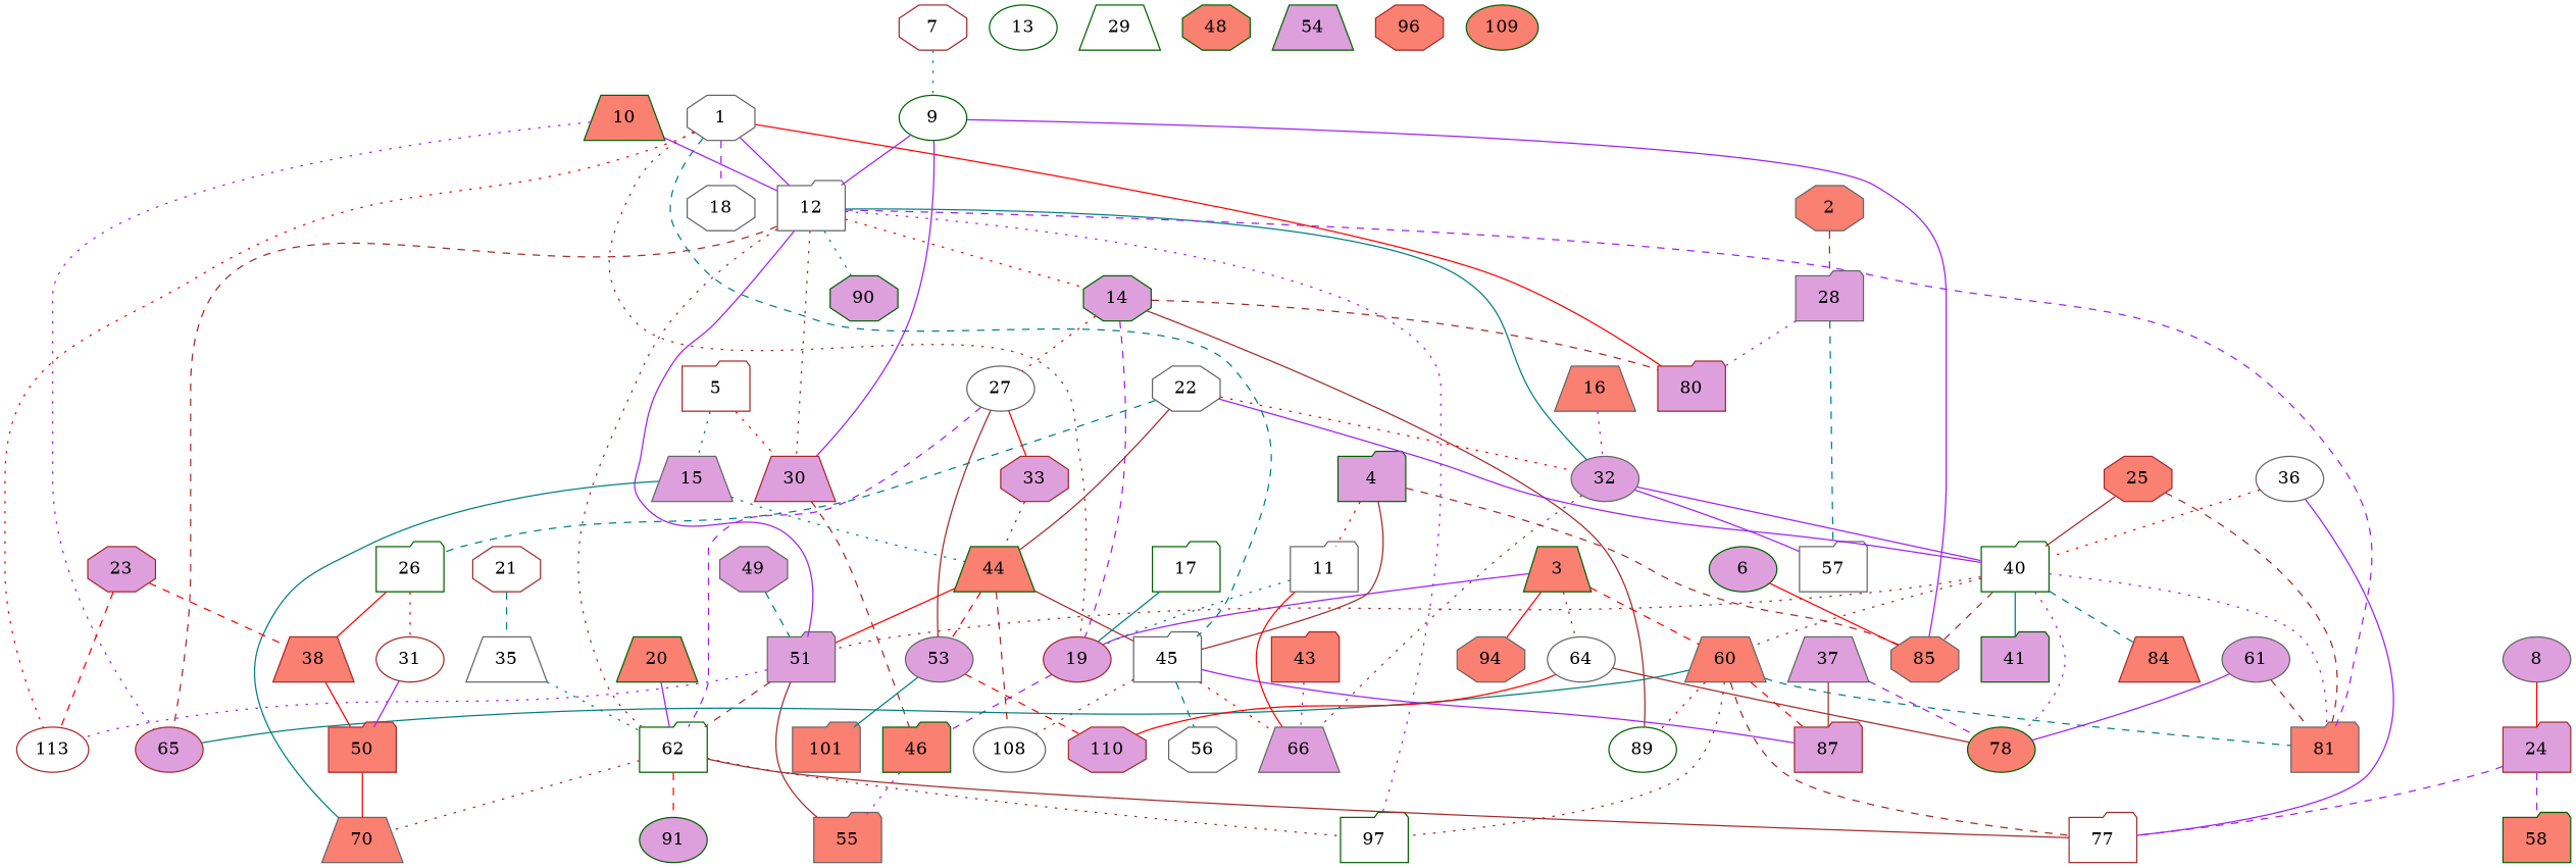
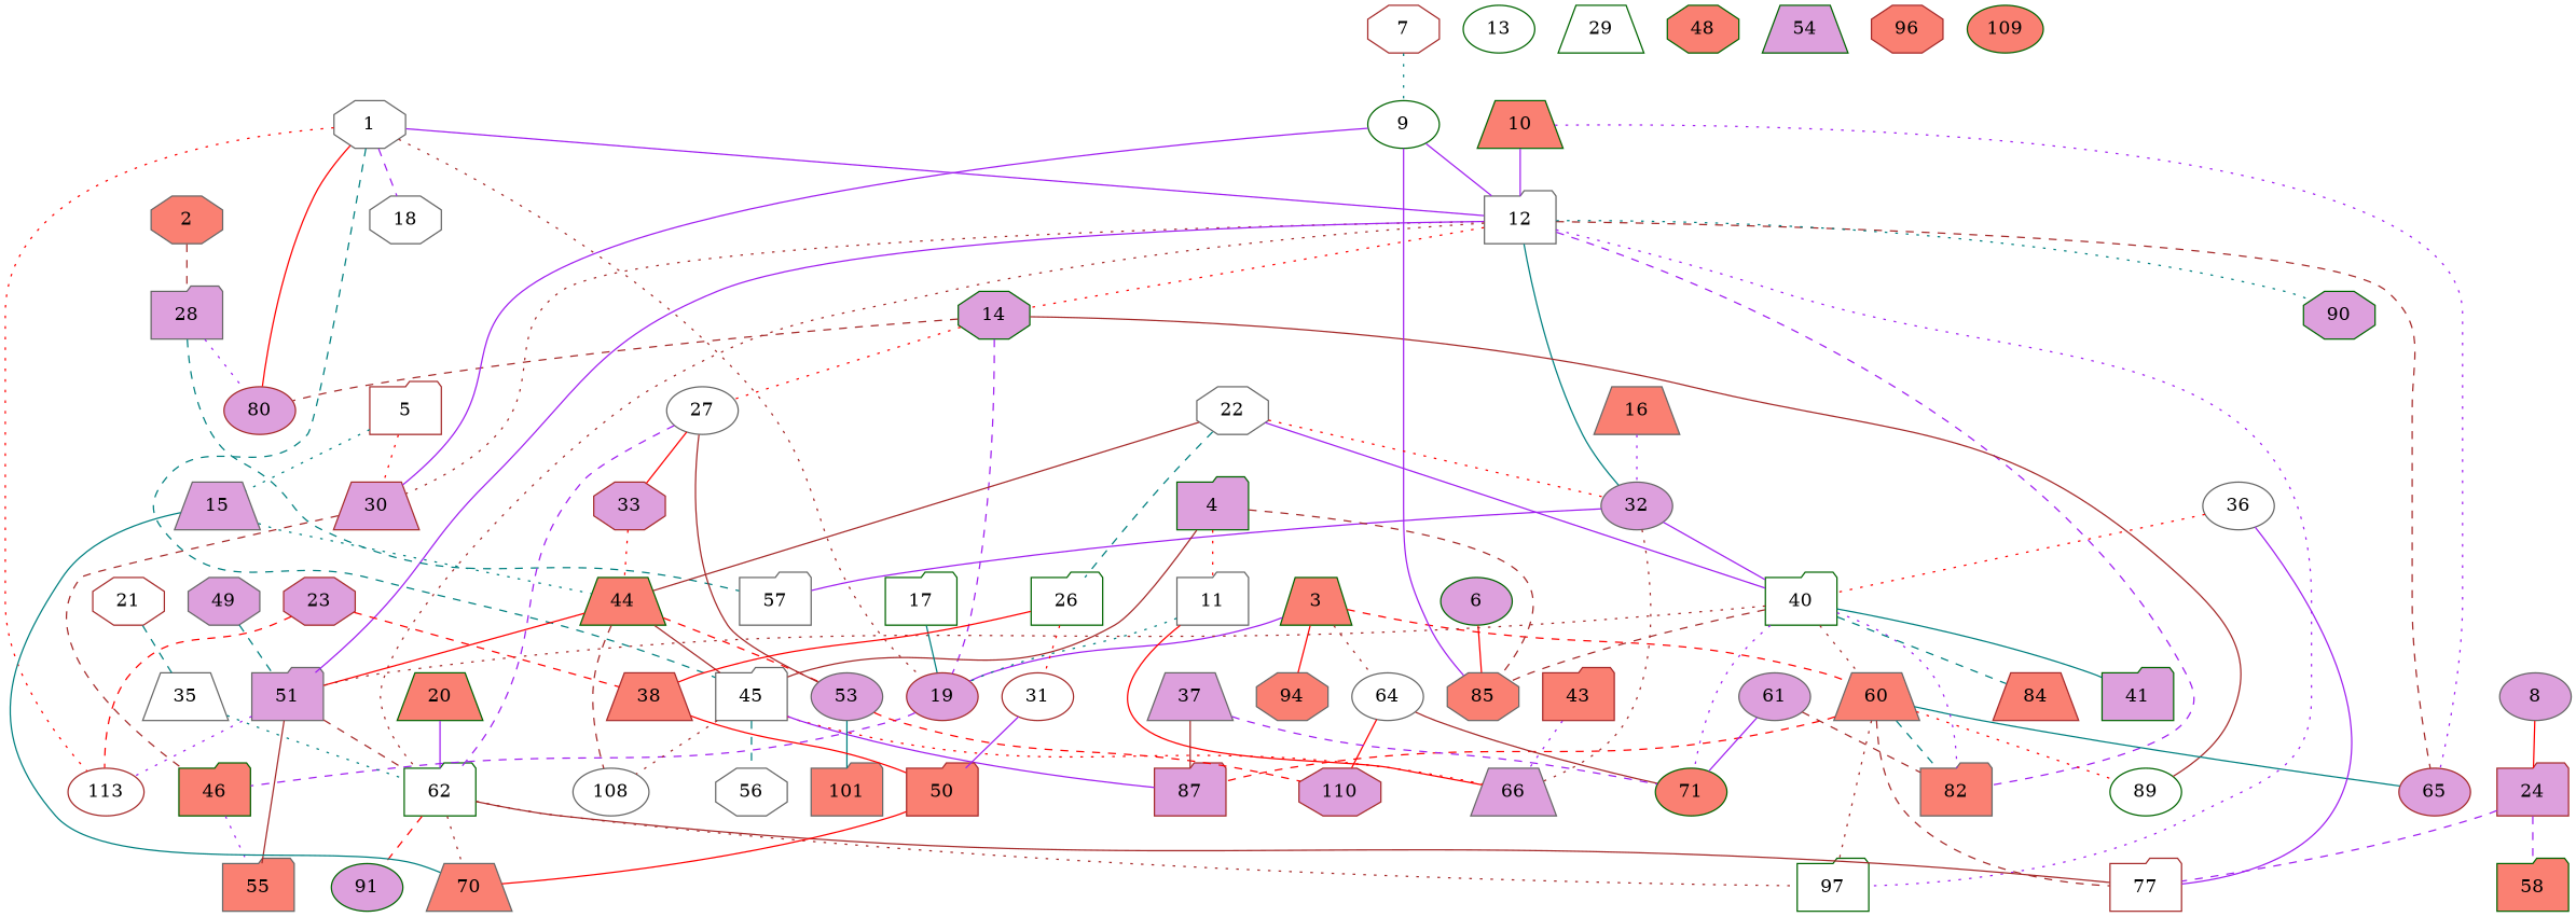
  graph {
    node [color=gray40 fillcolor=white shape=folder style=filled]
    edge [color=brown style=solid]
    12 [super="+75"]
    30 [color=brown fillcolor=plum shape=trapezium]
    65 [color=brown fillcolor=plum shape=ellipse]
    14 [color=darkgreen fillcolor=plum shape=octagon]
    32 [fillcolor=plum shape=ellipse super="+73"]
    51 [fillcolor=plum super="+72+74"]
    62 [color=darkgreen super="+63"]
-   82 [fillcolor=salmon super="+83" label=81]
+   82 [fillcolor=salmon super="+83"]
    90 [color=darkgreen fillcolor=plum shape=octagon]
    97 [color=darkgreen super="+102"]
    1 [shape=octagon]
    18 [shape=octagon]
    19 [color=brown fillcolor=plum shape=ellipse super="+52+34"]
    45 [super="+93+67"]
-   80 [color=brown fillcolor=plum super="+103"]
+   80 [color=brown fillcolor=plum shape=ellipse super="+103"]
    113 [color=brown shape=ellipse super="+114"]
    46 [color=darkgreen fillcolor=salmon]
    66 [fillcolor=plum shape=trapezium]
    87 [color=brown fillcolor=plum super="+111"]
    108 [shape=ellipse]
    56 [shape=octagon]
    2 [fillcolor=salmon shape=octagon]
    28 [fillcolor=plum]
    57 [super="+78"]
    3 [color=darkgreen fillcolor=salmon shape=trapezium]
    60 [fillcolor=salmon shape=trapezium super="+99+88"]
    64 [shape=ellipse]
    94 [fillcolor=salmon shape=octagon]
    89 [color=darkgreen shape=ellipse]
    77 [color=brown]
-   71 [color=darkgreen fillcolor=salmon shape=ellipse label=78]
+   71 [color=darkgreen fillcolor=salmon shape=ellipse]
    110 [color=brown fillcolor=plum shape=octagon]
    4 [color=darkgreen fillcolor=plum super="+98"]
    11
    85 [fillcolor=salmon shape=octagon]
    5 [color=brown]
    15 [fillcolor=plum shape=trapezium]
    44 [color=darkgreen fillcolor=salmon shape=trapezium super="+47"]
    70 [fillcolor=salmon shape=trapezium]
    6 [color=darkgreen fillcolor=plum shape=ellipse]
    7 [color=brown shape=octagon]
    9 [color=darkgreen shape=ellipse]
    24 [color=brown fillcolor=plum super="+76"]
    58 [color=darkgreen fillcolor=salmon]
    8 [fillcolor=plum shape=ellipse]
    10 [color=darkgreen fillcolor=salmon shape=trapezium]
    27 [shape=ellipse super="+86"]
    40 [color=darkgreen super="+68+106+42"]
    55 [fillcolor=salmon]
    91 [color=darkgreen fillcolor=plum shape=ellipse]
    13 [color=darkgreen shape=ellipse]
    33 [color=brown fillcolor=plum shape=octagon]
    53 [fillcolor=plum shape=ellipse]
    16 [fillcolor=salmon shape=trapezium]
    17 [color=darkgreen]
    20 [color=darkgreen fillcolor=salmon shape=trapezium]
    21 [color=brown shape=octagon]
    35 [shape=trapezium]
    22 [shape=octagon super="+59"]
    26 [color=darkgreen]
    38 [color=brown fillcolor=salmon shape=trapezium]
    31 [color=brown shape=ellipse]
    41 [color=darkgreen fillcolor=plum]
    84 [color=brown fillcolor=salmon shape=trapezium]
    23 [color=brown fillcolor=plum shape=octagon]
    50 [color=brown fillcolor=salmon]
-   25 [color=brown fillcolor=salmon shape=octagon]
    101 [fillcolor=salmon]
    29 [color=darkgreen shape=trapezium]
    36 [shape=ellipse super="+81"]
    37 [fillcolor=plum shape=trapezium]
    43 [color=brown fillcolor=salmon]
    48 [color=darkgreen fillcolor=salmon shape=octagon super="+104"]
    49 [fillcolor=plum shape=octagon]
    54 [color=darkgreen fillcolor=plum shape=trapezium]
    61 [fillcolor=plum shape=ellipse]
    96 [color=brown fillcolor=salmon shape=octagon]
    109 [color=darkgreen fillcolor=salmon shape=ellipse]
    12 -- 30 [style=dotted]
    12 -- 65 [style=dashed]
    12 -- 14 [color=red style=dotted]
    12 -- 32 [color=teal]
    12 -- 51 [color=purple]
    12 -- 62 [style=dotted]
    12 -- 82 [color=purple style=dashed]
    12 -- 90 [color=teal style=dotted]
    12 -- 97 [color=purple style=dotted]
    30 -- 46 [style=dashed]
    14 -- 19 [color=purple style=dashed]
    14 -- 80 [style=dashed]
    14 -- 89
    14 -- 27 [color=red style=dotted]
    32 -- 66 [style=dotted]
    32 -- 57 [color=purple]
    32 -- 40 [color=purple weight=2]
    51 -- 62 [style=dashed]
    51 -- 113 [color=purple style=dotted]
    51 -- 55
    62 -- 97 [style=dotted]
    62 -- 77
    62 -- 70 [style=dotted]
    62 -- 91 [color=red style=dashed]
    1 -- 12 [color=purple]
    1 -- 18 [color=purple style=dashed]
    1 -- 19 [style=dotted]
    1 -- 45 [color=teal style=dashed]
    1 -- 80 [color=red]
    1 -- 113 [color=red style=dotted]
    19 -- 46 [color=purple style=dashed]
    45 -- 66 [color=red style=dotted]
    45 -- 87 [color=purple]
    45 -- 108 [style=dotted]
    45 -- 56 [color=teal style=dashed]
    46 -- 55 [color=purple style=dotted]
    2 -- 28 [style=dashed]
    28 -- 80 [color=purple style=dotted]
    28 -- 57 [color=teal style=dashed weight=2]
    3 -- 19 [color=purple]
    3 -- 60 [color=red style=dashed]
    3 -- 64 [style=dotted]
    3 -- 94 [color=red]
    60 -- 65 [color=teal]
    60 -- 82 [color=teal style=dashed]
    60 -- 97 [style=dotted]
    60 -- 87 [color=red style=dashed]
    60 -- 89 [color=red style=dotted]
    60 -- 77 [style=dashed]
    64 -- 71
    64 -- 110 [color=red]
    4 -- 45
    4 -- 11 [color=red style=dotted]
    4 -- 85 [style=dashed]
    11 -- 19 [color=teal style=dotted]
    11 -- 66 [color=red]
    5 -- 30 [color=red style=dotted]
    5 -- 15 [color=teal style=dotted]
    15 -- 44 [color=teal style=dotted]
    15 -- 70 [color=teal]
    44 -- 51 [color=red]
    44 -- 45
    44 -- 108 [style=dashed]
    44 -- 53 [color=red style=dashed]
    6 -- 85 [color=red]
    7 -- 9 [color=teal style=dotted]
    9 -- 12 [color=purple]
    9 -- 30 [color=purple]
    9 -- 85 [color=purple]
    24 -- 77 [color=purple style=dashed]
    24 -- 58 [color=purple style=dashed]
    8 -- 24 [color=red]
    10 -- 12 [color=purple weight=2]
    10 -- 65 [color=purple style=dotted]
    27 -- 62 [color=purple style=dashed]
    27 -- 33 [color=red]
    27 -- 53
    40 -- 51 [style=dotted]
    40 -- 82 [color=purple style=dotted]
    40 -- 60 [style=dotted]
    40 -- 71 [color=purple style=dotted]
    40 -- 85 [style=dashed]
    40 -- 41 [color=teal weight=2]
    40 -- 84 [color=teal style=dashed]
    33 -- 44 [color=red style=dotted]
    53 -- 110 [color=red style=dashed]
    53 -- 101 [color=teal]
    16 -- 32 [color=purple style=dotted]
    17 -- 19 [color=teal]
    20 -- 62 [color=purple]
    21 -- 35 [color=teal style=dashed]
    35 -- 62 [color=teal style=dotted]
    22 -- 32 [color=red style=dotted]
    22 -- 44
    22 -- 40 [color=purple]
    22 -- 26 [color=teal style=dashed]
    26 -- 38 [color=red]
    26 -- 31 [color=red style=dotted]
    38 -- 50 [color=red]
    31 -- 50 [color=purple]
    23 -- 113 [color=red style=dashed]
    23 -- 38 [color=red style=dashed]
    50 -- 70 [color=red]
-   25 -- 82 [style=dashed]
-   25 -- 40
    36 -- 77 [color=purple]
    36 -- 40 [color=red style=dotted]
    37 -- 87
    37 -- 71 [color=purple style=dashed]
    43 -- 66 [color=purple style=dotted]
    49 -- 51 [color=teal style=dashed]
    61 -- 82 [style=dashed]
    61 -- 71 [color=purple]
  }
